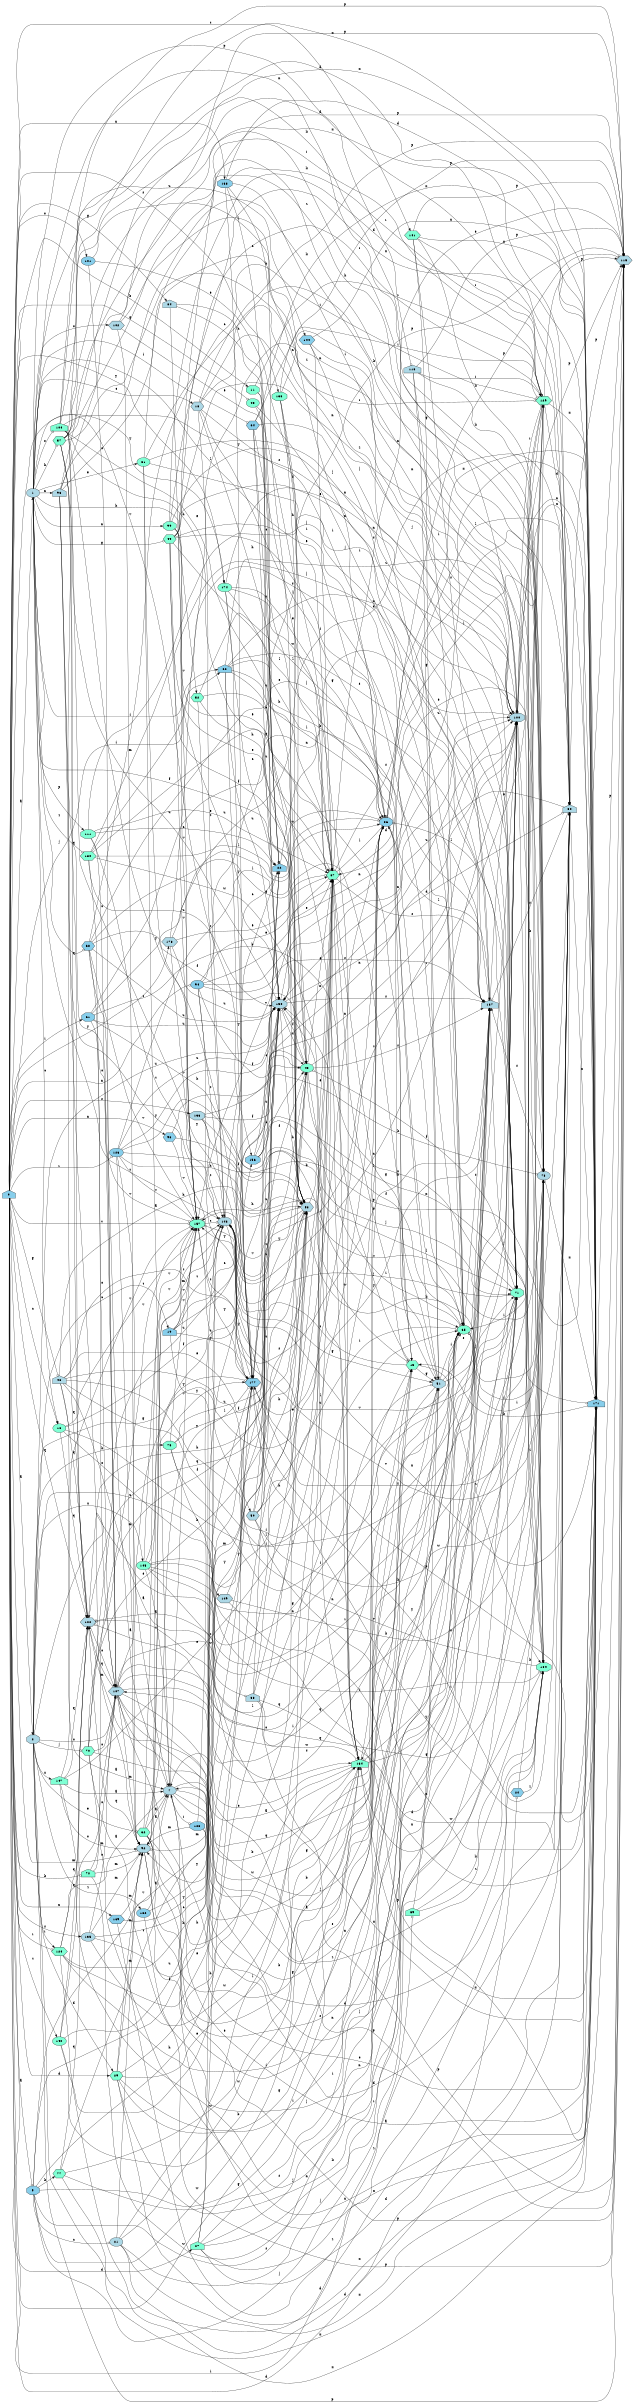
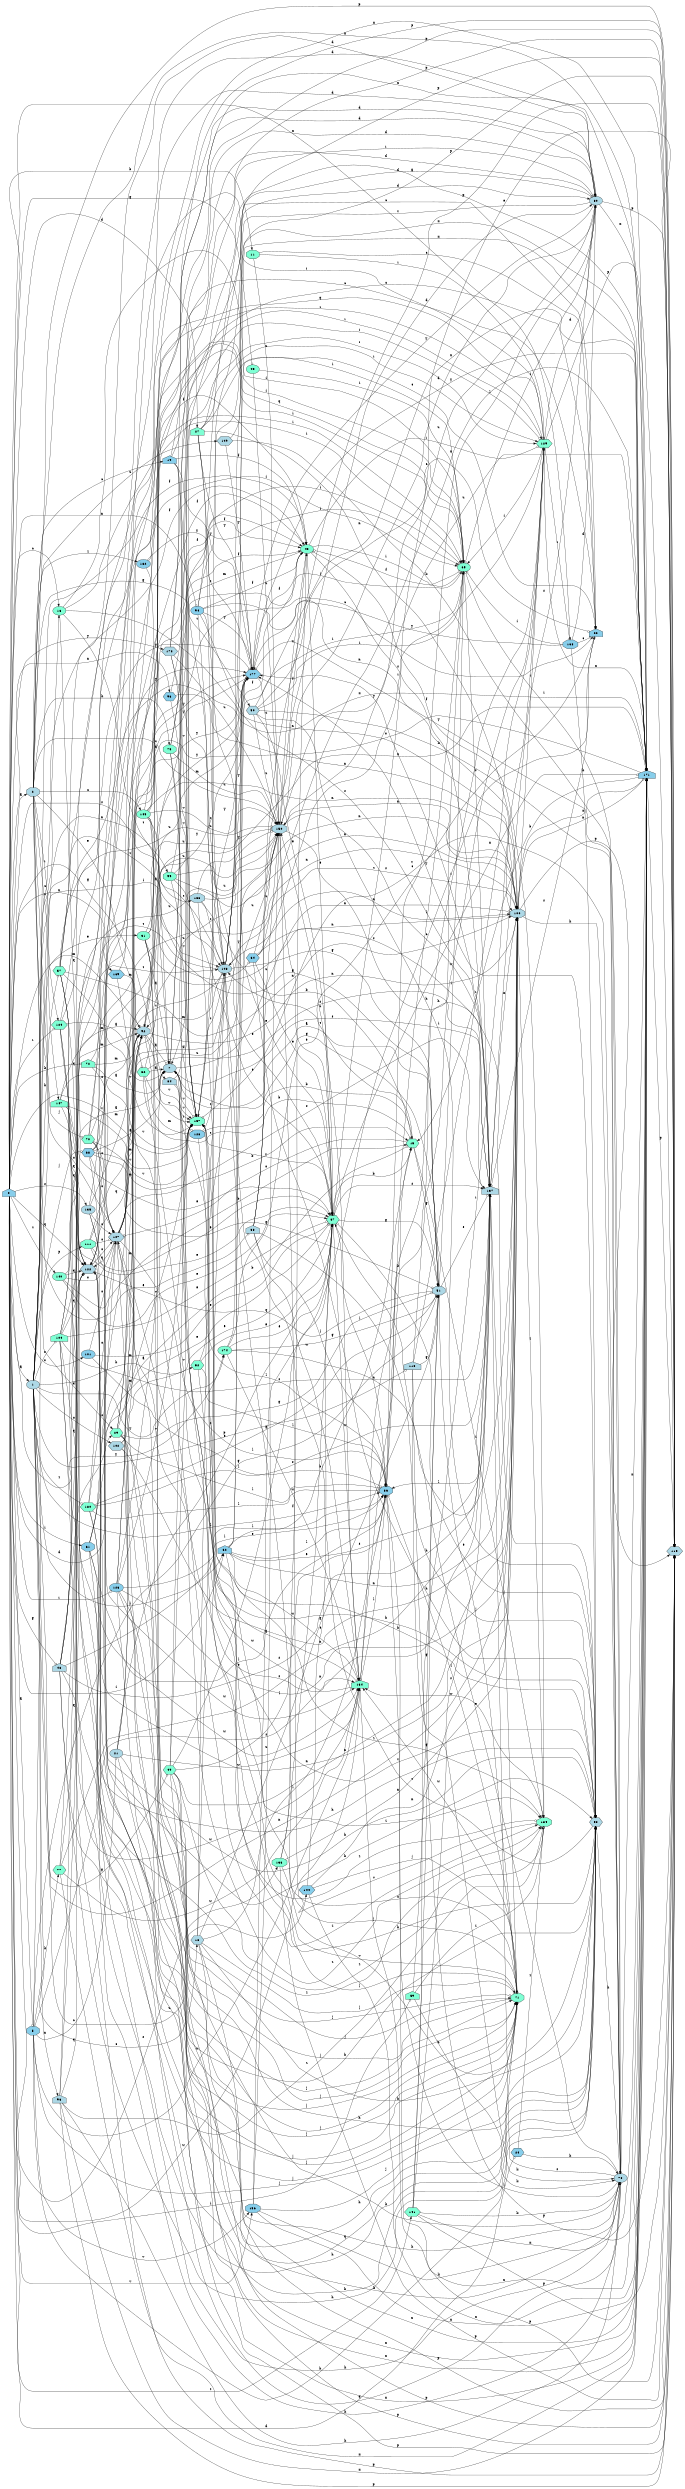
  strict digraph {
    rankdir=LR
    node [fillcolor=aquamarine shape=hexagon style=filled]
    edge [arrowhead=normal]
    0 [fillcolor=skyblue shape=house]
    1 [fillcolor=lightblue shape=ellipse]
    2 [fillcolor=lightblue shape=octagon]
    5 [fillcolor=skyblue shape=octagon]
    11 [shape=octagon]
    16 [shape=ellipse]
    24 [fillcolor=skyblue]
    27 [shape=house]
    29
    n10 [fillcolor=lightblue label=84 shape=house]
    45 [shape=ellipse]
    48 [fillcolor=lightblue shape=house]
    59 [shape=house]
    61 [fillcolor=skyblue shape=octagon]
    62 [fillcolor=skyblue shape=house]
    72 [shape=house]
    92 [fillcolor=lightblue shape=octagon]
    93 [fillcolor=skyblue]
    94 [fillcolor=skyblue shape=ellipse]
    101 [fillcolor=skyblue shape=ellipse]
    122 [fillcolor=lightblue]
    n22 [fillcolor=skyblue label=126 shape=ellipse]
    124
    133 [shape=octagon]
    135 [fillcolor=lightblue shape=ellipse]
    136 [fillcolor=lightblue shape=octagon]
    140 [shape=ellipse]
    141
    156 [fillcolor=skyblue shape=octagon]
    164 [shape=house]
    168 [fillcolor=skyblue shape=octagon]
    169 [fillcolor=skyblue]
    173 [fillcolor=lightblue]
    174 [shape=ellipse]
    157 [shape=octagon]
    18 [fillcolor=lightblue]
    31 [shape=ellipse]
    43 [shape=ellipse]
    49
    52
    57
    64 [fillcolor=skyblue]
    68 [fillcolor=skyblue]
    86 [fillcolor=skyblue shape=octagon]
    96 [fillcolor=lightblue shape=house]
    99 [shape=octagon]
    100 [fillcolor=lightblue shape=octagon]
    102 [fillcolor=lightblue]
    104 [shape=house]
    111 [shape=octagon]
    113 [fillcolor=lightblue shape=house]
    143 [fillcolor=lightblue shape=ellipse]
    144 [fillcolor=skyblue]
    180
    19 [fillcolor=skyblue shape=house]
    32
    33 [fillcolor=lightblue shape=house]
    50 [fillcolor=lightblue]
    70
    75 [shape=octagon]
    107 [fillcolor=lightblue]
    115 [fillcolor=lightblue]
    145 [shape=ellipse]
    147 [shape=house]
    149 [fillcolor=lightblue]
    150 [fillcolor=lightblue shape=octagon]
    171 [fillcolor=skyblue shape=house]
    182 [fillcolor=skyblue shape=ellipse]
    21 [fillcolor=lightblue shape=ellipse]
    51 [fillcolor=lightblue shape=octagon]
    58 [fillcolor=lightblue]
    71 [shape=octagon]
    77
    137 [fillcolor=lightblue shape=house]
    22 [fillcolor=skyblue shape=house]
    129
    65 [shape=ellipse]
    184 [shape=octagon]
    78 [fillcolor=lightblue shape=ellipse]
-   30 [fillcolor=lightblue shape=house]
+   30 [fillcolor=lightblue shape=ellipse]
    177 [fillcolor=skyblue]
    7 [fillcolor=lightblue shape=ellipse]
    37
    15
    128 [fillcolor=skyblue shape=octagon]
    0 -> 1 [label=a]
    0 -> 2 [label=a]
    0 -> 5 [arrowhead=odot label=a]
    0 -> 11 [label=b]
    0 -> 16 [label=c]
    0 -> 24 [arrowhead=odot label=d]
    0 -> 27 [label=d]
    0 -> 29 [label=d]
    0 -> n10 [label=g]
    0 -> 45 [arrowhead=odot label=g]
    0 -> 48 [arrowhead=odot label=g]
    0 -> 59 [arrowhead=odot label=i]
    0 -> 61 [label=i]
    0 -> 62 [label=i]
    0 -> 72 [arrowhead=odot label=k]
    0 -> 92 [arrowhead=odot label=m]
    0 -> 93 [label=n]
    0 -> 94 [arrowhead=odot label=n]
    0 -> 101 [label=o]
    0 -> 122 [label=q]
    0 -> n22 [arrowhead=odot label=r]
    0 -> 124 [arrowhead=odot label=r]
    0 -> 133 [label=s]
    0 -> 135 [label=s]
    0 -> 136 [label=s]
    0 -> 140 [label=t]
    0 -> 141 [label=t]
    0 -> 156 [label=v]
    0 -> 164 [label=w]
    0 -> 168 [label=x]
    0 -> 169 [label=x]
    0 -> 173 [label=y]
    0 -> 174 [label=y]
    0 -> 157 [arrowhead=odot label=v]
    1 -> 16 [label=c]
    1 -> 62 [label=i]
    1 -> 174 [label=y]
    1 -> 18 [label=c]
    1 -> 31 [label=e]
    1 -> 43 [label=f]
    1 -> 49 [arrowhead=odot label=g]
    1 -> 52 [label=h]
    1 -> 57 [arrowhead=odot label=h]
    1 -> 64 [arrowhead=odot label=i]
    1 -> 68 [arrowhead=odot label=j]
    1 -> 86 [label=l]
    1 -> 96 [label=n]
    1 -> 99 [label=n]
    1 -> 100 [label=n]
    1 -> 102 [label=o]
    1 -> 104 [arrowhead=odot label=o]
    1 -> 111 [label=p]
    1 -> 113 [arrowhead=odot label=p]
    1 -> 143 [label=t]
    1 -> 144 [label=u]
    1 -> 180 [arrowhead=odot label=z]
    2 -> 29 [label=d]
    2 -> 124 [label=r]
    2 -> 19 [label=c]
    2 -> 32 [arrowhead=odot label=e]
    2 -> 33 [arrowhead=odot label=e]
    2 -> 50 [label=g]
    2 -> 70 [arrowhead=odot label=j]
    2 -> 75 [label=k]
    2 -> 107 [arrowhead=odot label=o]
    2 -> 115 [arrowhead=odot label=p]
    2 -> 145 [label=u]
    2 -> 147 [label=u]
    2 -> 149 [label=u]
    2 -> 150 [label=u]
    2 -> 171 [arrowhead=odot label=x]
    2 -> 182 [label=z]
    5 -> 156 [label=v]
    5 -> 164 [arrowhead=odot label=w]
    5 -> 43 [label=f]
    5 -> 21 [arrowhead=odot label=c]
    5 -> 51 [label=g]
    5 -> 58 [label=h]
    5 -> 71 [label=j]
    5 -> 77 [label=k]
    5 -> 137 [label=s]
    11 -> 150 [label=u]
    11 -> 22 [label=c]
    11 -> 129 [arrowhead=odot label=r]
    16 -> 122 [arrowhead=odot label=q]
    16 -> 43 [label=f]
    16 -> 100 [label=n]
    16 -> 143 [label=t]
    16 -> 65 [label=i]
    24 -> 184 [arrowhead=odot label=z]
    24 -> 78 [label=k]
    27 -> 100 [arrowhead=odot label=n]
    27 -> 143 [label=t]
    27 -> 129 [label=r]
    27 -> 65 [label=i]
    27 -> 184 [label=z]
    27 -> 30 [arrowhead=odot label=d]
    27 -> 177 [label=y]
    29 -> 92 [label=m]
    29 -> 157 [label=v]
    29 -> 86 [arrowhead=odot label=l]
    29 -> 171 [label=x]
    29 -> 51 [arrowhead=odot label=g]
    29 -> 58 [label=h]
    29 -> 65 [label=i]
    29 -> 78 [label=k]
    n10 -> 157 [label=v]
    n10 -> 58 [label=h]
    n10 -> 22 [arrowhead=odot label=c]
    45 -> 150 [label=u]
    45 -> 65 [arrowhead=odot label=i]
    48 -> 122 [arrowhead=odot label=q]
    48 -> 164 [label=w]
    48 -> 86 [label=l]
    48 -> 58 [label=h]
    48 -> 71 [arrowhead=odot label=j]
    48 -> 137 [label=s]
    48 -> 65 [label=i]
    48 -> 7 [label=a]
    48 -> 37 [arrowhead=odot label=e]
    59 -> 51 [arrowhead=odot label=g]
    59 -> 184 [arrowhead=odot label=z]
    59 -> 78 [label=k]
    61 -> 86 [arrowhead=odot label=l]
    61 -> 100 [arrowhead=odot label=n]
    61 -> 107 [label=o]
    61 -> 150 [label=u]
    61 -> 58 [label=h]
    61 -> 15 [arrowhead=odot label=b]
    62 -> 164 [arrowhead=odot label=w]
    62 -> 86 [label=l]
    62 -> 100 [label=n]
    62 -> 150 [label=u]
    62 -> 137 [label=s]
    62 -> 184 [label=z]
    62 -> 177 [arrowhead=odot label=y]
    62 -> 15 [label=b]
    72 -> 92 [arrowhead=odot label=m]
    72 -> 157 [label=v]
    72 -> 100 [label=n]
    72 -> 107 [label=o]
    92 -> 122 [label=q]
    92 -> 157 [label=v]
    92 -> 100 [label=n]
    92 -> 171 [arrowhead=odot label=x]
    92 -> 7 [arrowhead=odot label=a]
    93 -> 157 [arrowhead=odot label=v]
    93 -> 100 [label=n]
    93 -> 65 [label=i]
    94 -> 43 [label=f]
    94 -> 100 [label=n]
    94 -> 143 [arrowhead=odot label=t]
    94 -> 115 [arrowhead=odot label=p]
    94 -> 137 [label=s]
    94 -> 30 [label=d]
    94 -> 177 [label=y]
    94 -> 37 [label=e]
    101 -> 86 [arrowhead=odot label=l]
    101 -> 107 [arrowhead=odot label=o]
    101 -> 37 [arrowhead=odot label=e]
    122 -> 107 [label=o]
    122 -> 58 [arrowhead=odot label=h]
    n22 -> 92 [label=m]
    n22 -> 157 [arrowhead=odot label=v]
    n22 -> 86 [label=l]
    n22 -> 100 [label=n]
    n22 -> 115 [arrowhead=odot label=p]
    n22 -> 150 [label=u]
    n22 -> 58 [label=h]
    n22 -> 71 [label=j]
    n22 -> 7 [label=a]
    124 -> 122 [label=q]
    124 -> 58 [label=h]
    124 -> 65 [label=i]
    124 -> 30 [arrowhead=odot label=d]
    124 -> 7 [arrowhead=odot label=a]
    124 -> 37 [label=e]
    133 -> 43 [label=f]
    133 -> 100 [arrowhead=odot label=n]
    133 -> 115 [arrowhead=odot label=p]
    133 -> 58 [label=h]
    133 -> 37 [label=e]
    135 -> 92 [label=m]
    135 -> 164 [label=w]
    135 -> 107 [label=o]
    135 -> 58 [label=h]
    135 -> 22 [label=c]
    136 -> 43 [arrowhead=odot label=f]
    136 -> 100 [label=n]
    136 -> 143 [label=t]
    136 -> 58 [label=h]
    136 -> 15 [arrowhead=odot label=b]
    140 -> 122 [label=q]
    140 -> 107 [arrowhead=odot label=o]
    140 -> 150 [label=u]
    140 -> 37 [label=e]
    140 -> 15 [label=b]
    141 -> 115 [label=p]
    141 -> 171 [arrowhead=odot label=x]
    141 -> 51 [label=g]
    141 -> 137 [arrowhead=odot label=s]
    141 -> 129 [arrowhead=odot label=r]
    141 -> 78 [label=k]
    156 -> 150 [arrowhead=odot label=u]
    156 -> 171 [arrowhead=odot label=x]
    156 -> 71 [label=j]
    156 -> 22 [arrowhead=odot label=c]
    156 -> 78 [arrowhead=odot label=k]
    164 -> 86 [arrowhead=odot label=l]
    164 -> 107 [label=o]
    164 -> 150 [label=u]
    164 -> 171 [label=x]
    164 -> 129 [arrowhead=odot label=r]
    164 -> 7 [label=a]
    168 -> 58 [label=h]
    168 -> 22 [arrowhead=odot label=c]
-   168 -> 129 [arrowhead=odot label=r]
+   129 -> 168 [arrowhead=odot label=r]
    168 -> 65 [arrowhead=odot label=i]
    168 -> 30 [label=d]
    168 -> 177 [label=y]
    169 -> 92 [label=m]
    169 -> 184 [label=z]
    169 -> 177 [label=y]
    173 -> 157 [label=v]
    173 -> 150 [arrowhead=odot label=u]
    173 -> 129 [arrowhead=odot label=r]
    173 -> 30 [arrowhead=odot label=d]
    173 -> 37 [arrowhead=odot label=e]
    174 -> 164 [label=w]
    174 -> 100 [arrowhead=odot label=n]
    174 -> 51 [arrowhead=odot label=g]
    174 -> 22 [label=c]
    174 -> 177 [arrowhead=odot label=y]
    174 -> 37 [arrowhead=odot label=e]
    157 -> 143 [arrowhead=odot label=t]
    157 -> 177 [arrowhead=odot label=y]
    18 -> 86 [arrowhead=odot label=l]
    18 -> 143 [arrowhead=odot label=t]
    18 -> 115 [arrowhead=odot label=p]
-   32 -> 51 [label=g]
+   18 -> 51 [label=g]
    18 -> 58 [arrowhead=odot label=h]
    18 -> 71 [arrowhead=odot label=j]
    18 -> 65 [label=i]
    18 -> 78 [arrowhead=odot label=k]
    31 -> 100 [arrowhead=odot label=n]
    31 -> 71 [arrowhead=odot label=j]
    31 -> 65 [label=i]
    31 -> 78 [arrowhead=odot label=k]
    31 -> 177 [label=y]
    31 -> 7 [label=a]
    43 -> 92 [label=m]
    43 -> 150 [arrowhead=odot label=u]
    43 -> 137 [label=s]
    43 -> 129 [arrowhead=odot label=r]
    43 -> 65 [arrowhead=odot label=i]
    43 -> 37 [label=e]
    49 -> 157 [arrowhead=odot label=v]
-   49 -> 43 [label=f]
+   31 -> 43 [label=f]
    49 -> 86 [label=l]
    49 -> 100 [label=n]
    49 -> 115 [label=p]
    49 -> 171 [arrowhead=odot label=x]
    49 -> 71 [label=j]
    49 -> 65 [label=i]
    49 -> 184 [arrowhead=odot label=z]
    49 -> 37 [label=e]
    52 -> 86 [arrowhead=odot label=l]
    52 -> 143 [label=t]
    52 -> 58 [label=h]
    52 -> 37 [arrowhead=odot label=e]
    57 -> 122 [label=q]
    57 -> 157 [arrowhead=odot label=v]
    57 -> 100 [label=n]
    57 -> 150 [arrowhead=odot label=u]
    57 -> 171 [label=x]
    57 -> 129 [arrowhead=odot label=r]
    57 -> 184 [label=z]
    57 -> 78 [arrowhead=odot label=k]
    57 -> 30 [arrowhead=odot label=d]
    64 -> 150 [label=u]
    64 -> 171 [arrowhead=odot label=x]
    64 -> 58 [label=h]
    64 -> 137 [label=s]
    64 -> 129 [arrowhead=odot label=r]
    64 -> 37 [label=e]
    68 -> 157 [label=v]
    68 -> 43 [label=f]
    68 -> 107 [label=o]
    68 -> 150 [arrowhead=odot label=u]
    68 -> 51 [arrowhead=odot label=g]
    68 -> 71 [arrowhead=odot label=j]
    68 -> 129 [arrowhead=odot label=r]
    68 -> 7 [arrowhead=odot label=a]
    86 -> 115 [arrowhead=odot label=p]
    86 -> 15 [label=b]
    96 -> 92 [label=m]
    96 -> 122 [arrowhead=odot label=q]
    96 -> 115 [arrowhead=odot label=p]
    96 -> 171 [label=x]
    96 -> 184 [label=z]
    96 -> 78 [arrowhead=odot label=k]
    96 -> 177 [label=y]
    99 -> 157 [arrowhead=odot label=v]
    99 -> 100 [arrowhead=odot label=n]
    99 -> 150 [label=u]
    99 -> 129 [label=r]
    99 -> 30 [arrowhead=odot label=d]
    99 -> 37 [arrowhead=odot label=e]
    100 -> 143 [label=t]
    100 -> 115 [label=p]
    100 -> 171 [arrowhead=odot label=x]
    100 -> 129 [arrowhead=odot label=r]
    100 -> 184 [label=z]
    100 -> 78 [arrowhead=odot label=k]
    102 -> 92 [label=m]
    102 -> 100 [arrowhead=odot label=n]
    102 -> 171 [label=x]
    102 -> 37 [arrowhead=odot label=e]
    104 -> 122 [arrowhead=odot label=q]
    104 -> 143 [arrowhead=odot label=t]
    104 -> 115 [label=p]
    104 -> 58 [label=h]
    104 -> 137 [arrowhead=odot label=s]
    104 -> 78 [arrowhead=odot label=k]
    104 -> 30 [label=d]
    104 -> 177 [arrowhead=odot label=y]
    104 -> 37 [arrowhead=odot label=e]
    111 -> 143 [arrowhead=odot label=t]
    111 -> 107 [arrowhead=odot label=o]
    111 -> 71 [label=j]
    111 -> 22 [label=c]
    111 -> 37 [label=e]
    113 -> 115 [arrowhead=odot label=p]
    113 -> 51 [arrowhead=odot label=g]
    113 -> 129 [label=r]
    113 -> 65 [arrowhead=odot label=i]
    113 -> 78 [label=k]
    143 -> 92 [label=m]
    143 -> 100 [label=n]
    143 -> 115 [label=p]
    143 -> 171 [arrowhead=odot label=x]
    143 -> 51 [label=g]
    143 -> 71 [arrowhead=odot label=j]
    143 -> 22 [arrowhead=odot label=c]
    143 -> 177 [arrowhead=odot label=y]
    144 -> 100 [label=n]
    144 -> 171 [label=x]
    144 -> 71 [arrowhead=odot label=j]
    144 -> 37 [label=e]
    180 -> 164 [label=w]
    180 -> 86 [arrowhead=odot label=l]
    180 -> 107 [label=o]
    180 -> 150 [label=u]
    180 -> 51 [arrowhead=odot label=g]
    180 -> 71 [label=j]
    180 -> 137 [label=s]
    19 -> 157 [label=v]
    19 -> 43 [label=f]
    19 -> 143 [arrowhead=odot label=t]
    19 -> 115 [arrowhead=odot label=p]
    19 -> 22 [label=c]
    19 -> 177 [arrowhead=odot label=y]
    32 -> 164 [label=w]
    32 -> 157 [label=v]
    32 -> 137 [arrowhead=odot label=s]
    32 -> 177 [arrowhead=odot label=y]
    32 -> 7 [label=a]
    32 -> 15 [arrowhead=odot label=b]
    33 -> 164 [arrowhead=odot label=w]
    33 -> 86 [label=l]
    33 -> 115 [label=p]
    33 -> 150 [arrowhead=odot label=u]
    33 -> 58 [arrowhead=odot label=h]
    33 -> 30 [label=d]
    50 -> 150 [label=u]
    50 -> 171 [arrowhead=odot label=x]
    50 -> 58 [label=h]
    50 -> 22 [arrowhead=odot label=c]
    50 -> 65 [arrowhead=odot label=i]
    50 -> 78 [arrowhead=odot label=k]
    50 -> 37 [arrowhead=odot label=e]
    70 -> 43 [arrowhead=odot label=f]
    70 -> 107 [arrowhead=odot label=o]
    70 -> 150 [arrowhead=odot label=u]
    70 -> 171 [label=x]
    70 -> 58 [arrowhead=odot label=h]
    70 -> 71 [label=j]
    70 -> 15 [label=b]
    75 -> 157 [arrowhead=odot label=v]
    75 -> 43 [label=f]
    75 -> 150 [label=u]
    75 -> 65 [arrowhead=odot label=i]
    75 -> 184 [arrowhead=odot label=z]
    107 -> 92 [label=m]
    107 -> 122 [label=q]
    107 -> 86 [arrowhead=odot label=l]
    107 -> 115 [label=p]
    107 -> 71 [arrowhead=odot label=j]
    107 -> 137 [label=s]
    107 -> 65 [arrowhead=odot label=i]
    107 -> 184 [label=z]
    107 -> 30 [label=d]
    107 -> 177 [arrowhead=odot label=y]
    115 -> 37 [arrowhead=odot label=e]
    145 -> 86 [label=l]
    145 -> 100 [label=n]
    145 -> 143 [arrowhead=odot label=t]
    145 -> 150 [label=u]
    145 -> 171 [arrowhead=odot label=x]
    145 -> 51 [arrowhead=odot label=g]
    145 -> 129 [label=r]
    145 -> 177 [label=y]
    145 -> 7 [arrowhead=odot label=a]
    147 -> 92 [label=m]
    147 -> 122 [label=q]
    147 -> 157 [arrowhead=odot label=v]
    147 -> 71 [arrowhead=odot label=j]
    147 -> 7 [label=a]
    147 -> 37 [label=e]
    149 -> 171 [arrowhead=odot label=x]
    149 -> 78 [label=k]
    149 -> 177 [arrowhead=odot label=y]
    150 -> 43 [arrowhead=odot label=f]
    150 -> 100 [label=n]
    150 -> 58 [arrowhead=odot label=h]
    150 -> 137 [arrowhead=odot label=s]
    150 -> 30 [arrowhead=odot label=d]
    150 -> 37 [label=e]
    171 -> 100 [arrowhead=odot label=n]
    171 -> 107 [arrowhead=odot label=o]
    171 -> 115 [arrowhead=odot label=p]
    171 -> 150 [label=u]
    171 -> 177 [arrowhead=odot label=y]
    171 -> 7 [label=a]
    171 -> 15 [label=b]
    182 -> 115 [label=p]
    182 -> 177 [arrowhead=odot label=y]
    182 -> 7 [label=a]
    21 -> 92 [label=m]
    21 -> 164 [label=w]
    21 -> 171 [label=x]
    21 -> 71 [arrowhead=odot label=j]
    21 -> 30 [arrowhead=odot label=d]
    21 -> 37 [label=e]
    51 -> 122 [arrowhead=odot label=q]
    51 -> 71 [label=j]
    51 -> 137 [arrowhead=odot label=s]
    51 -> 65 [label=i]
    51 -> 7 [label=a]
    58 -> 122 [label=q]
    58 -> 157 [label=v]
    58 -> 143 [arrowhead=odot label=t]
    58 -> 78 [arrowhead=odot label=k]
    58 -> 177 [label=y]
    58 -> 37 [arrowhead=odot label=e]
    71 -> 164 [label=w]
    71 -> 157 [arrowhead=odot label=v]
    71 -> 86 [arrowhead=odot label=l]
    71 -> 150 [label=u]
    77 -> 122 [label=q]
    77 -> 164 [arrowhead=odot label=w]
    77 -> 143 [label=t]
    77 -> 171 [arrowhead=odot label=x]
    77 -> 137 [label=s]
    137 -> 86 [label=l]
    137 -> 100 [label=n]
    137 -> 71 [arrowhead=odot label=j]
    137 -> 177 [label=y]
    22 -> 137 [arrowhead=odot label=s]
    129 -> 122 [arrowhead=odot label=q]
    129 -> 164 [arrowhead=odot label=w]
    129 -> 115 [label=p]
    129 -> 171 [label=x]
    129 -> 65 [label=i]
    129 -> 30 [label=d]
    65 -> 122 [arrowhead=odot label=q]
    65 -> 43 [arrowhead=odot label=f]
    65 -> 86 [arrowhead=odot label=l]
    65 -> 137 [label=s]
    184 -> 164 [label=w]
    184 -> 157 [label=v]
    184 -> 43 [arrowhead=odot label=f]
    78 -> 122 [arrowhead=odot label=q]
    78 -> 157 [arrowhead=odot label=v]
    78 -> 86 [arrowhead=odot label=l]
    78 -> 171 [label=x]
    78 -> 137 [label=s]
    78 -> 65 [arrowhead=odot label=i]
    78 -> 177 [arrowhead=odot label=y]
    78 -> 37 [label=e]
    30 -> 157 [label=v]
    30 -> 86 [arrowhead=odot label=l]
    30 -> 115 [label=p]
    30 -> 150 [label=u]
    30 -> 171 [arrowhead=odot label=x]
    30 -> 137 [arrowhead=odot label=s]
    30 -> 65 [arrowhead=odot label=i]
    30 -> 177 [arrowhead=odot label=y]
    177 -> 92 [arrowhead=odot label=m]
    177 -> 43 [arrowhead=odot label=f]
    177 -> 150 [arrowhead=odot label=u]
    7 -> 157 [arrowhead=odot label=v]
    7 -> 100 [arrowhead=odot label=n]
    7 -> 115 [label=p]
    7 -> 51 [arrowhead=odot label=g]
    7 -> 137 [arrowhead=odot label=s]
-   7 -> 30 [arrowhead=odot label=d]
+   7 -> 30 [arrowhead=odot label=r]
    7 -> 128 [arrowhead=odot label=r]
    37 -> 164 [label=w]
    37 -> 157 [label=v]
    37 -> 86 [arrowhead=odot label=l]
    37 -> 171 [arrowhead=odot label=x]
    37 -> 51 [label=g]
    37 -> 137 [label=s]
    37 -> 15 [arrowhead=odot label=b]
    15 -> 143 [label=t]
    15 -> 107 [arrowhead=odot label=o]
    15 -> 51 [label=g]
    15 -> 184 [label=z]
    128 -> 92 [arrowhead=odot label=m]
    128 -> 143 [arrowhead=odot label=t]
    128 -> 71 [label=j]
    128 -> 15 [label=b]
  }
